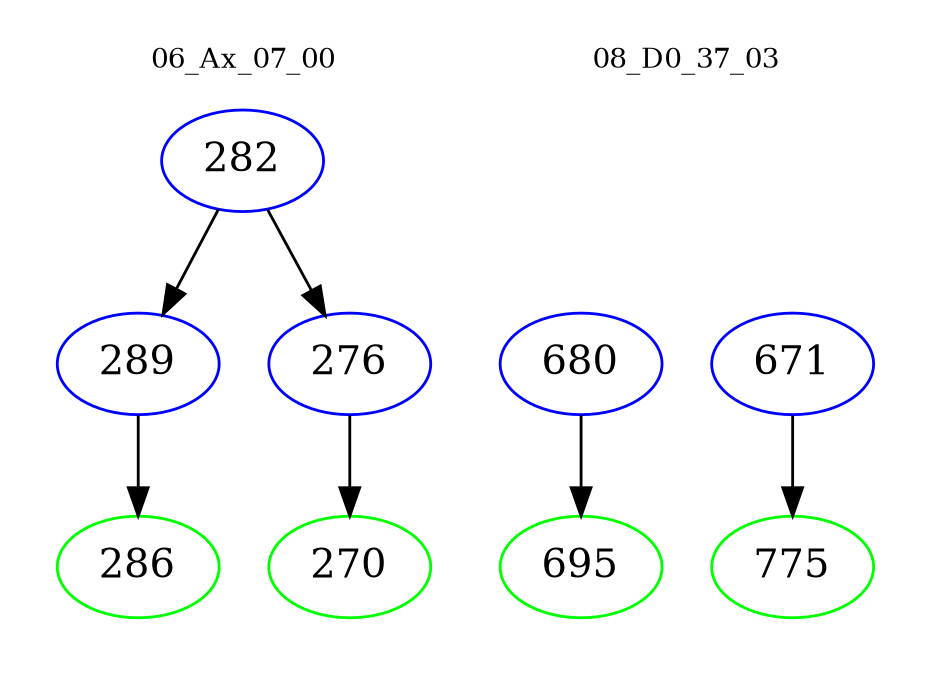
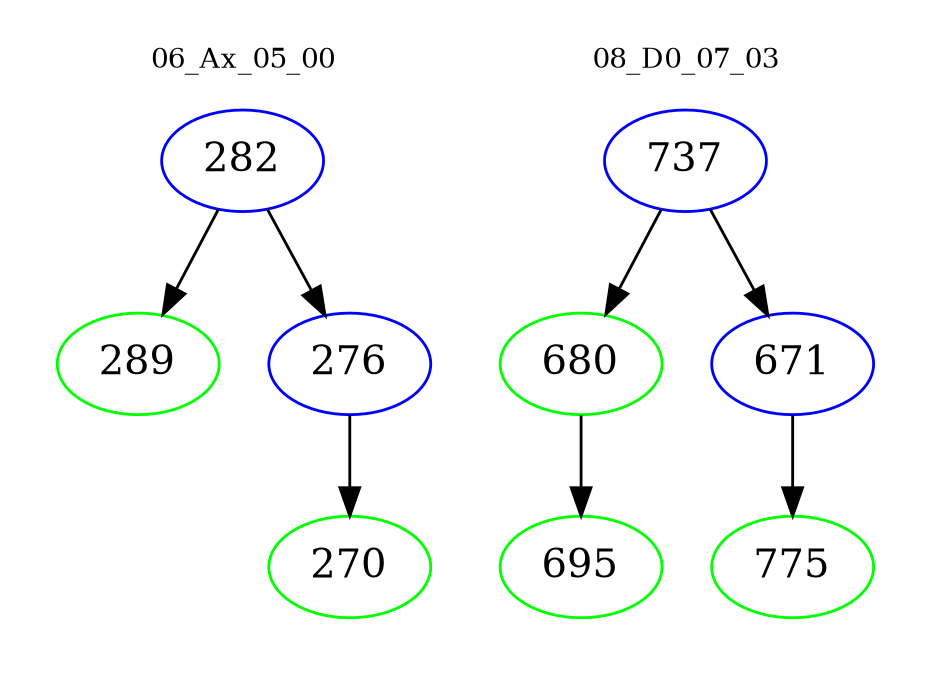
  digraph {
    node [color=blue]
    edge [color=black]
    n1 [label=282]
-   n2 [label=289]
+   n2 [color=green label=289]
    n3 [label=276]
-   n4 [color=green label=286]
    n5 [color=green label=270]
-   n7 [label=680]
+   n6 [label=737]
+   n7 [color=green label=680]
    n8 [label=671]
    n9 [color=green label=695]
    n10 [color=green label=775]
    subgraph cluster_1 {
      color=white
      fontsize=10
-     label="06_Ax_07_00"
+     label="06_Ax_05_00"
      n1
      n2
      n3
-     n4
      n5
    }
    subgraph cluster_2 {
      color=white
      fontsize=10
-     label="08_D0_37_03"
+     label="08_D0_07_03"
+     n6
      n7
      n8
      n9
      n10
    }
    n1 -> n2
    n1 -> n3
-   n2 -> n4
    n3 -> n5
+   n6 -> n7
+   n6 -> n8
    n7 -> n9
    n8 -> n10
  }
